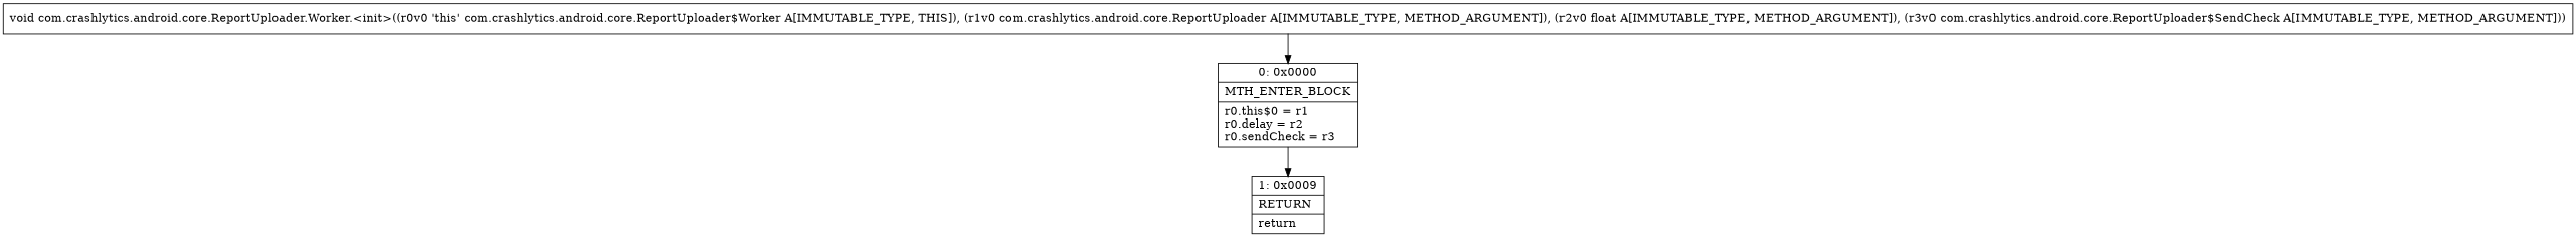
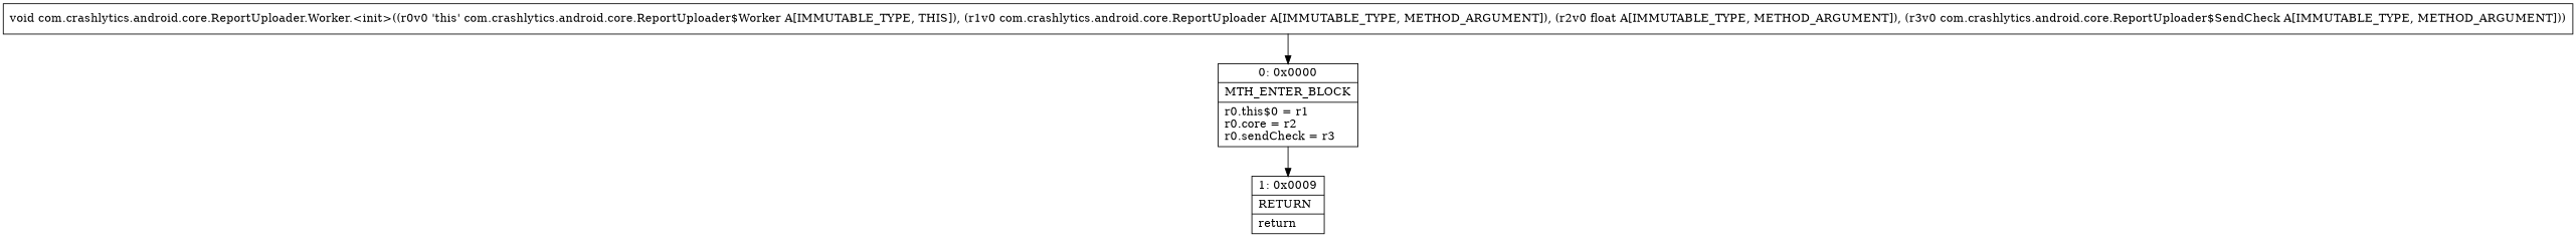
  digraph {
    node [shape=record]
-   n1 [label="{0\:\ 0x0000|MTH_ENTER_BLOCK\l|r0.this$0 = r1\lr0.delay = r2\lr0.sendCheck = r3\l}"]
+   n1 [label="{0\:\ 0x0000|MTH_ENTER_BLOCK\l|r0.this$0 = r1\lr0.core = r2\lr0.sendCheck = r3\l}"]
    n2 [label="{1\:\ 0x0009|RETURN\l|return\l}"]
    n3 [label="{void com.crashlytics.android.core.ReportUploader.Worker.\<init\>((r0v0 'this' com.crashlytics.android.core.ReportUploader$Worker A[IMMUTABLE_TYPE, THIS]), (r1v0 com.crashlytics.android.core.ReportUploader A[IMMUTABLE_TYPE, METHOD_ARGUMENT]), (r2v0 float A[IMMUTABLE_TYPE, METHOD_ARGUMENT]), (r3v0 com.crashlytics.android.core.ReportUploader$SendCheck A[IMMUTABLE_TYPE, METHOD_ARGUMENT])) }"]
    n1 -> n2
    n3 -> n1
  }
